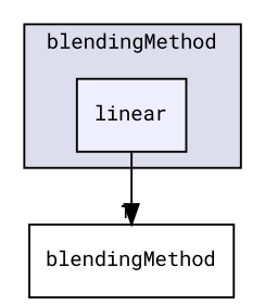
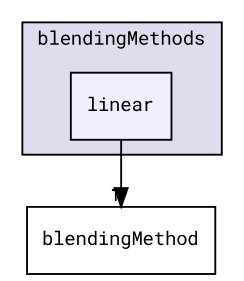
  digraph {
    compound=true
    fontname="Roboto Mono"
    node [fontname="Roboto Mono" fontsize=10 shape=box]
    n1 [fillcolor="#eeeeff" label=linear pencolor=black style=filled]
    n2 [label=blendingMethod]
    subgraph cluster_1 {
      bgcolor="#ddddee"
      fontsize=10
-     label=blendingMethod
+     label=blendingMethods
      pencolor=black
      n1
    }
    n1 -> n2 [headlabel=1 labeldistance=1.5 labelfontname=FreeSans labelfontsize=10 fontname="Roboto Mono"]
  }
